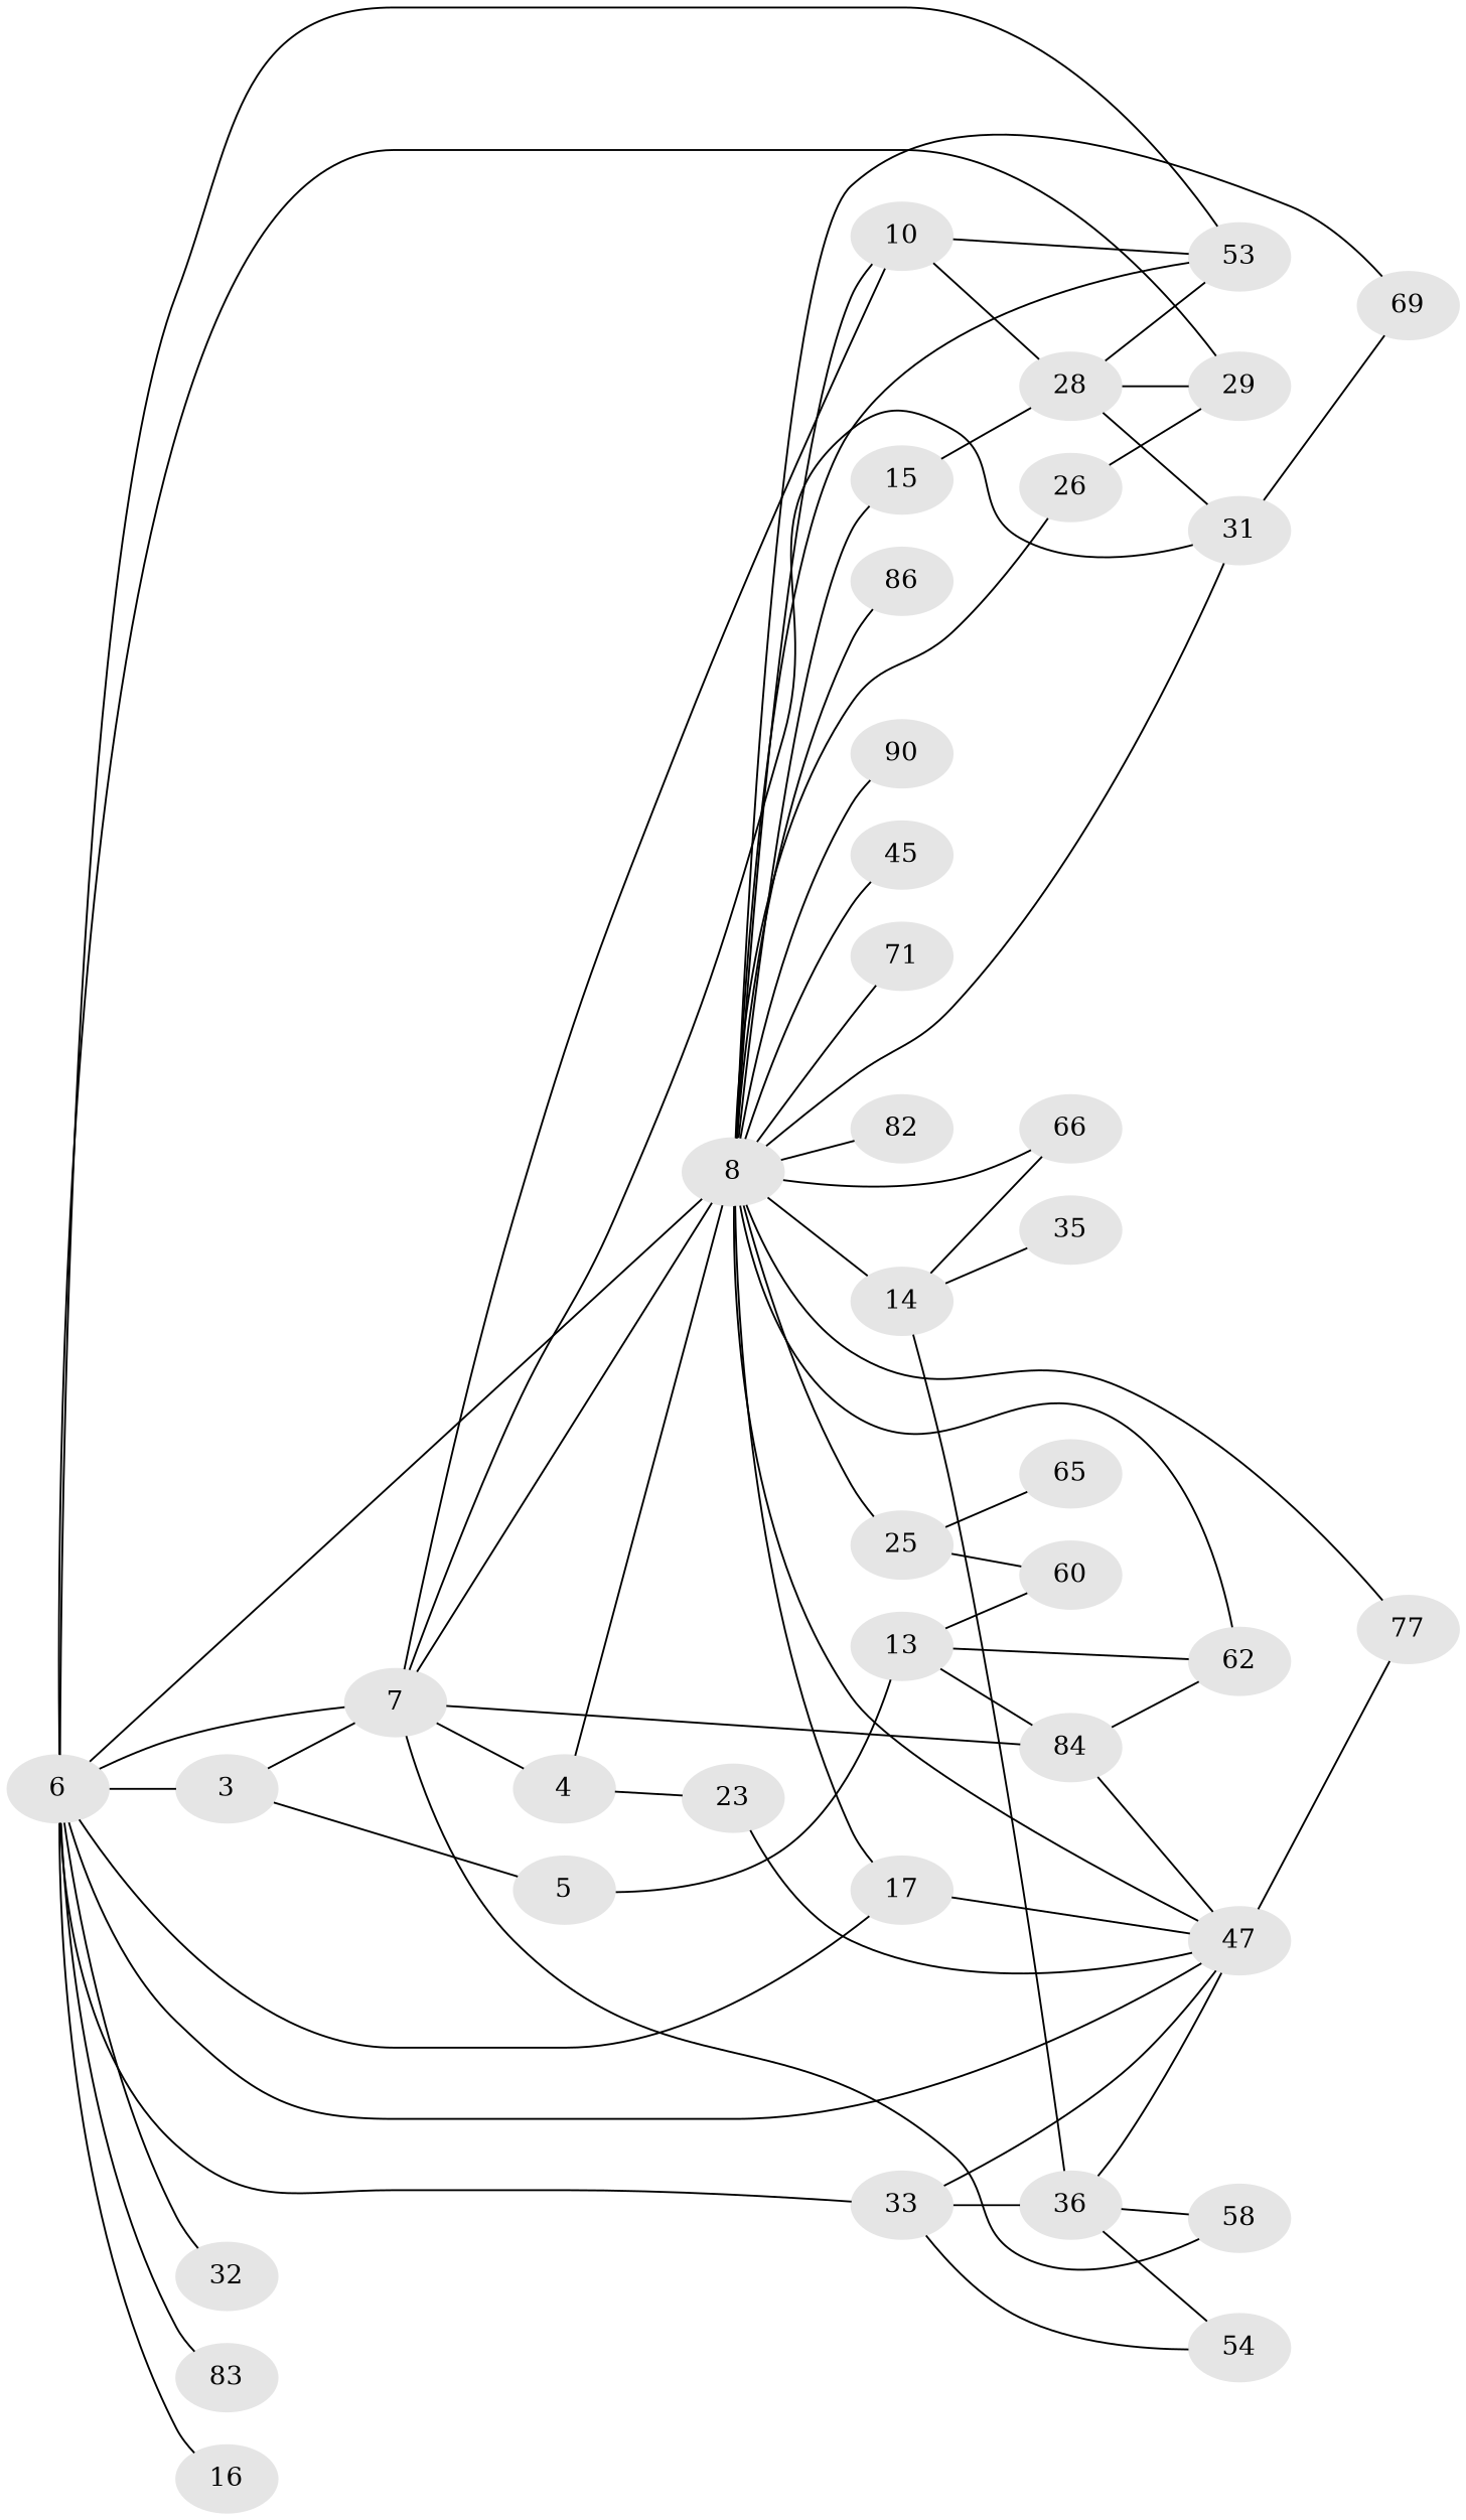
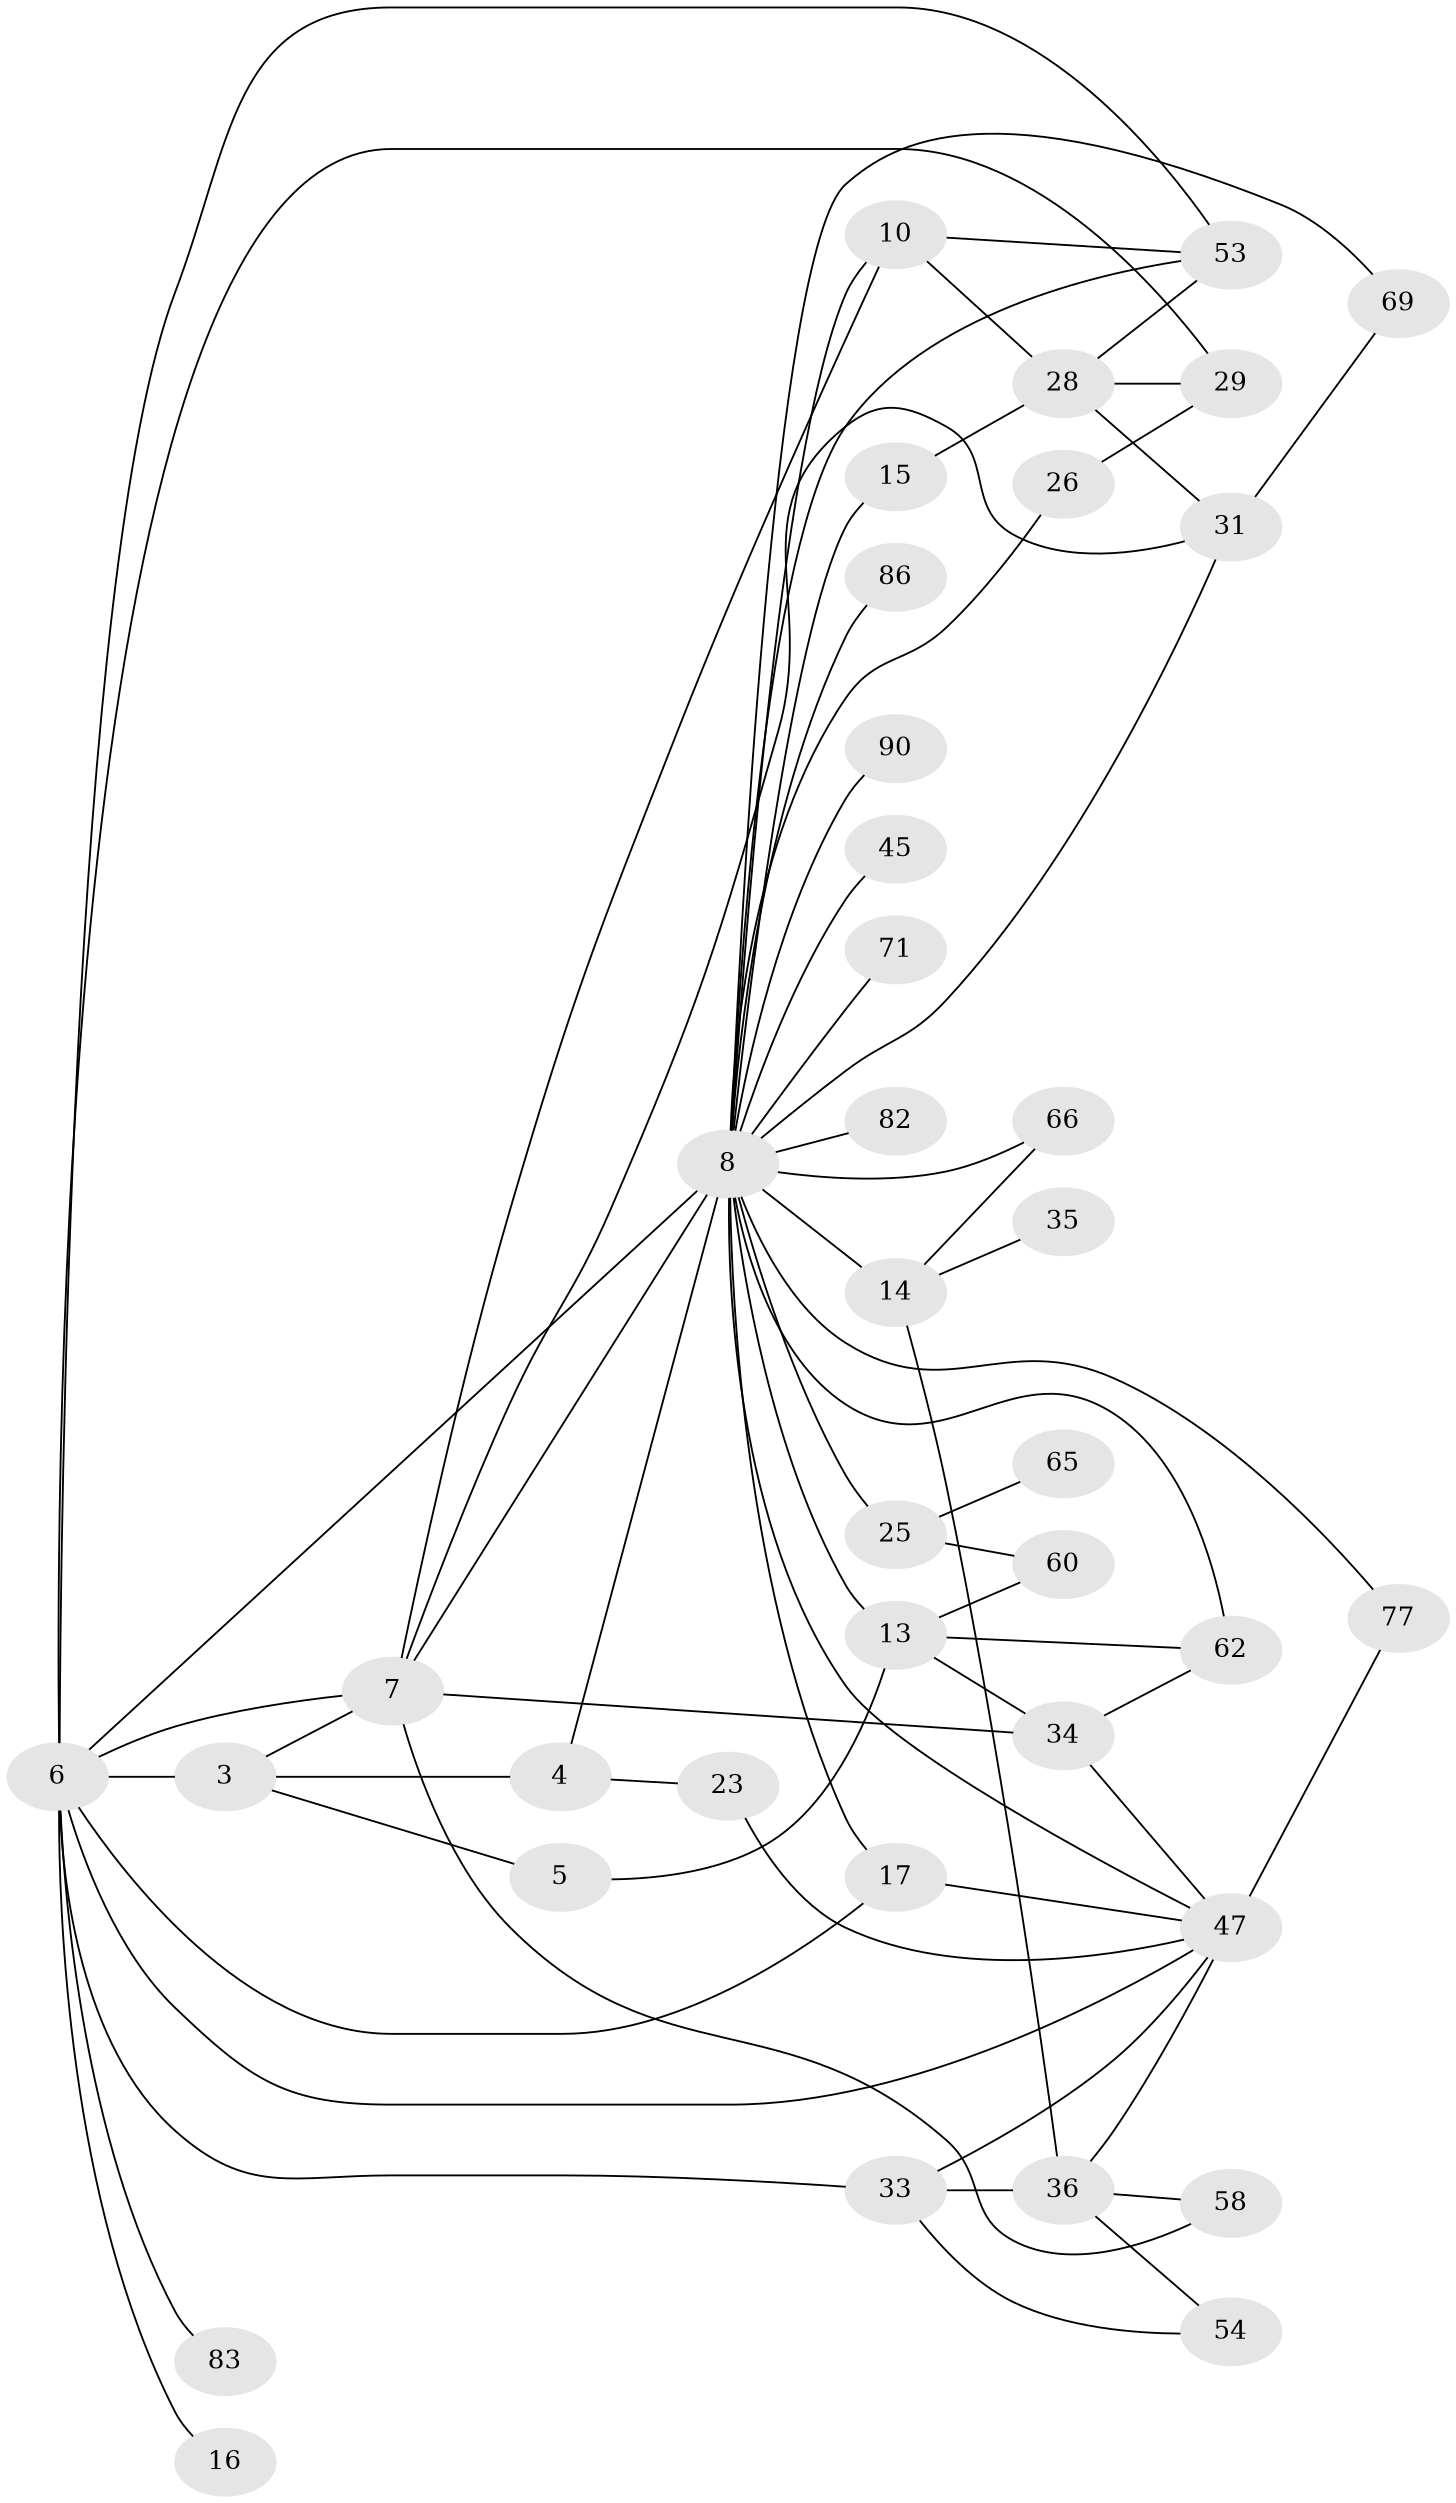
  graph {
    rankdir=LR
    node [color=gray90 style=filled]
    n1 [label=6 super="+6+2+52+84"]
    3
    7 [super="+37+30+43"]
    8 [super="+44+19+9+24+18+12"]
    17 [super="+27"]
    29 [super="+90"]
-   32
    33 [super="+73"]
    47 [super="+70+64+68"]
    53 [super="+75"]
    83
    n12 [label=16]
    4
    5
    10 [super="+11"]
    31 [super="+40+74"]
-   34 [super="+88+92" label=84]
+   34 [super="+88+92"]
    58 [super="+59"]
    13
    14
    15 [super="+91+49"]
    25 [super="+51"]
    26
    45
    n25 [label=66]
    62 [super="+78+85"]
    69
    71
    77
    82
    86 [super="+98"]
    n32 [label=90 super="+94"]
    36 [super="+63+79+42"]
    54
    23
    60
    28 [super="+61+48"]
    35
    65
    n1 -- 3
    n1 -- 7
    n1 -- 8 [weight=3]
    n1 -- 17
    n1 -- 29
-   n1 -- 32
    n1 -- 33
    n1 -- 47
    n1 -- 53
    n1 -- 83
    n1 -- n12
    3 -- 7
-   7 -- 4
+   3 -- 4
    3 -- 5
    7 -- 8
    7 -- 10
    7 -- 31
    7 -- 34
    7 -- 58
    8 -- 17
    8 -- 47 [weight=2]
    8 -- 53
    8 -- 10
    8 -- 31
+   8 -- 13
    8 -- 14
    8 -- 15
    8 -- 25
    8 -- 26
    8 -- 45 [weight=2]
    8 -- n25
    8 -- 62
    8 -- 69
    8 -- 71
    8 -- 77
    8 -- 82
    8 -- 86
    8 -- n32
    17 -- 47
    33 -- 47
    33 -- 36
    33 -- 54
    47 -- 77
    4 -- 8 [weight=2]
    4 -- 23
    5 -- 13
    10 -- 53
    10 -- 28
    31 -- 69
    34 -- 47
    34 -- 62 [weight=2]
    13 -- 34
    13 -- 62 [weight=2]
    13 -- 60
    14 -- n25
    14 -- 36
    14 -- 35
    15 -- 28
    25 -- 60
    25 -- 65
    26 -- 29
    36 -- 47 [weight=2]
    36 -- 58
    36 -- 54
    23 -- 47
    28 -- 29
    28 -- 53
    28 -- 31
  }
